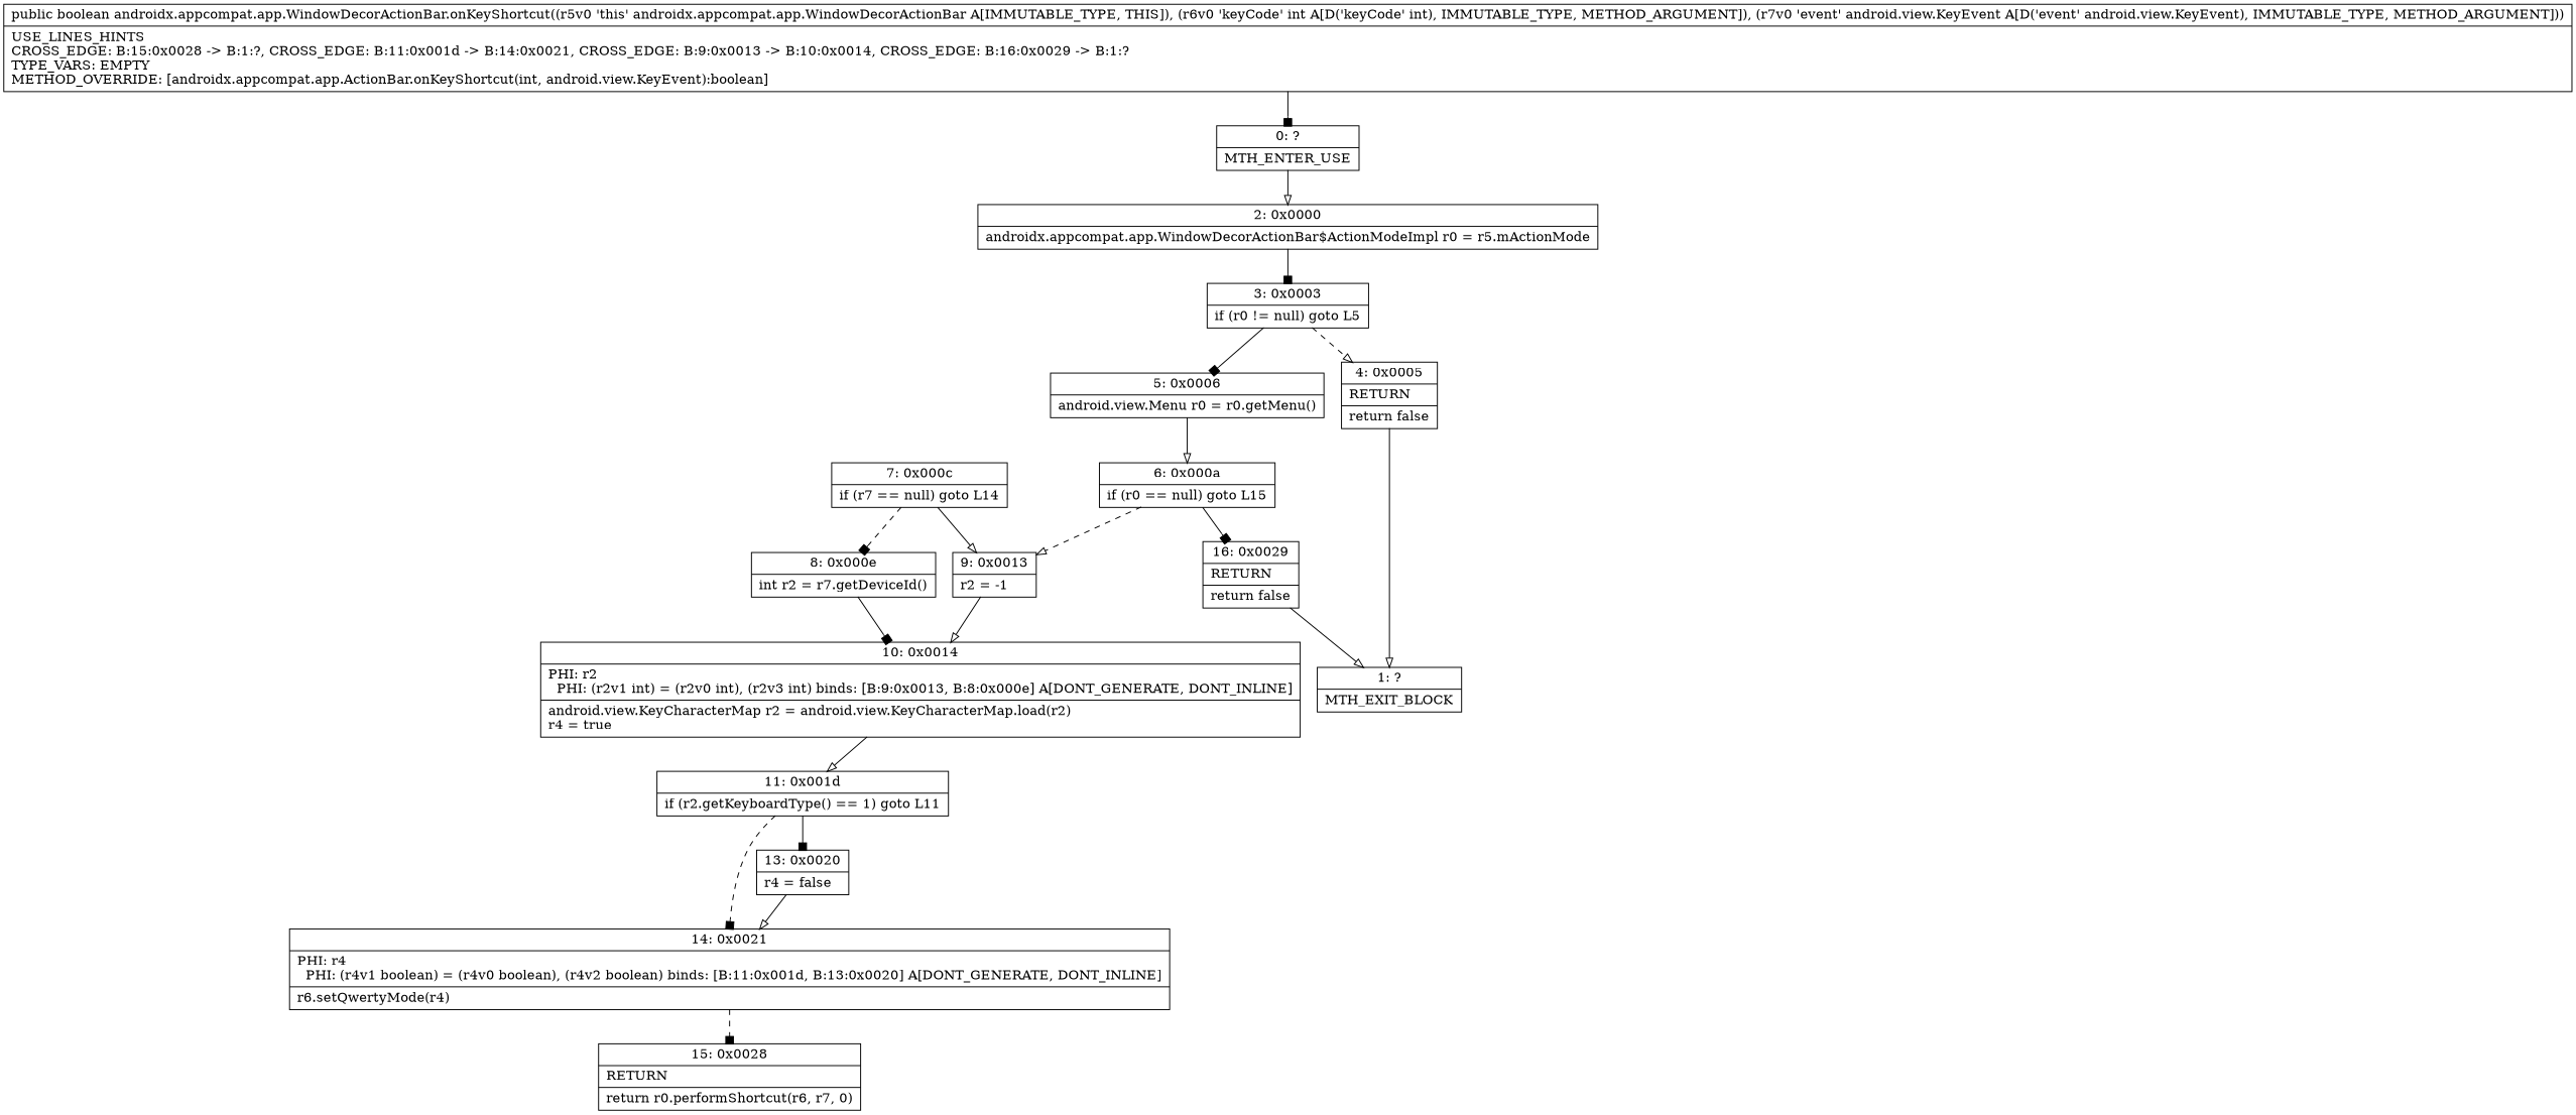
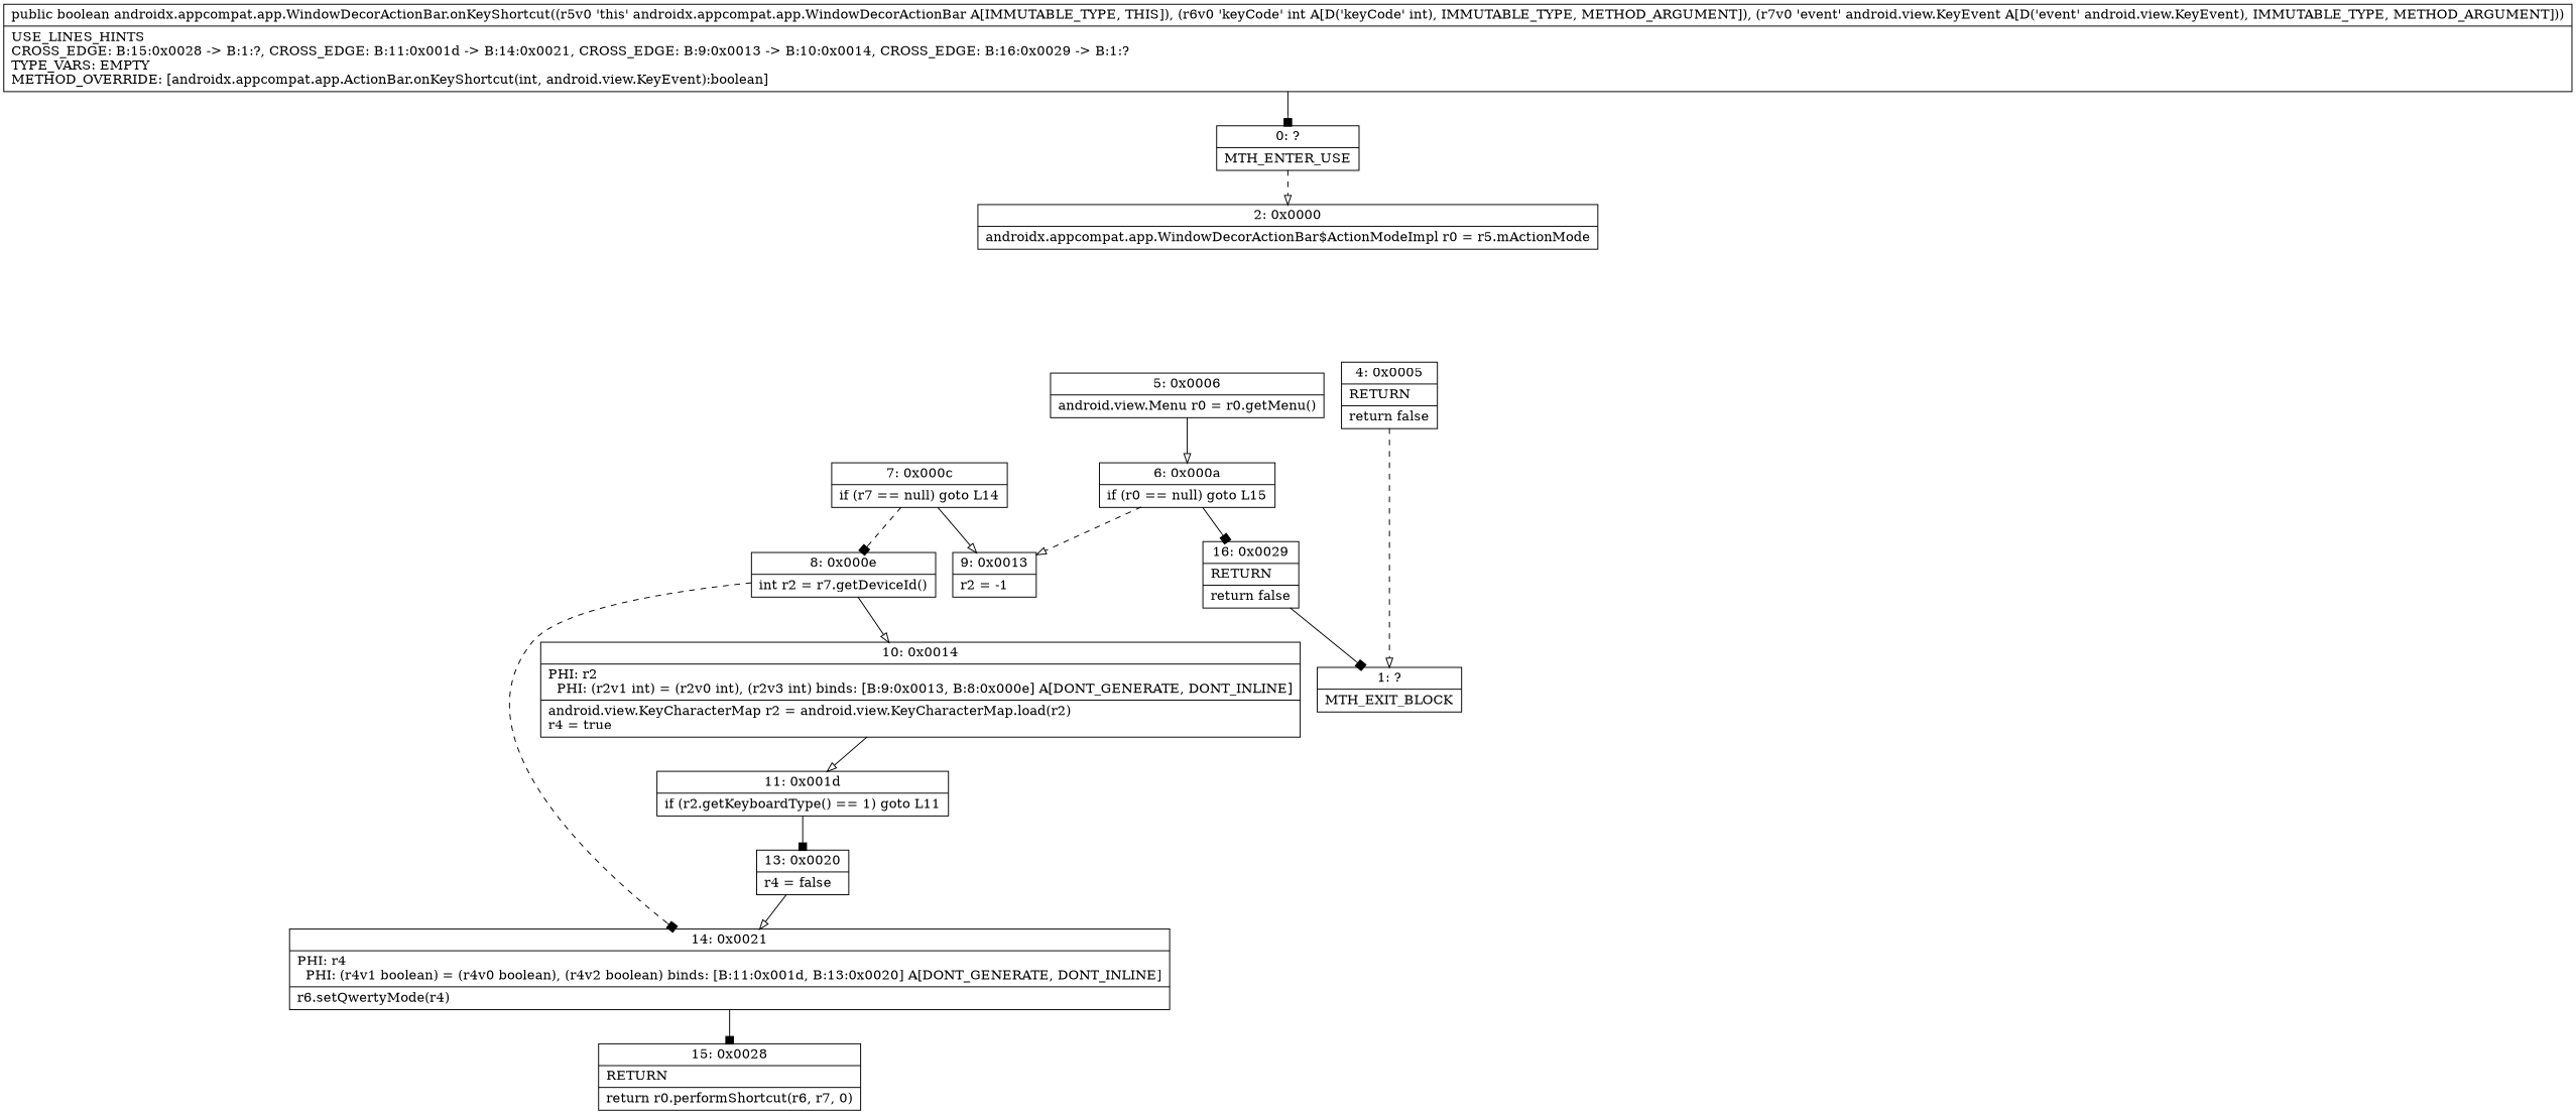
  digraph {
    node [shape=record]
    edge [arrowhead=onormal]
    n1 [label="{0\:\ ?|MTH_ENTER_USE\l}"]
    n2 [label="{2\:\ 0x0000|androidx.appcompat.app.WindowDecorActionBar$ActionModeImpl r0 = r5.mActionMode\l}"]
-   n3 [label="{3\:\ 0x0003|if (r0 != null) goto L5\l}"]
    n4 [label="{4\:\ 0x0005|RETURN\l|return false\l}"]
    n5 [label="{5\:\ 0x0006|android.view.Menu r0 = r0.getMenu()\l}"]
    n6 [label="{1\:\ ?|MTH_EXIT_BLOCK\l}"]
    n7 [label="{6\:\ 0x000a|if (r0 == null) goto L15\l}"]
    n8 [label="{16\:\ 0x0029|RETURN\l|return false\l}"]
    n9 [label="{9\:\ 0x0013|r2 = \-1\l}"]
    n10 [label="{7\:\ 0x000c|if (r7 == null) goto L14\l}"]
    n11 [label="{8\:\ 0x000e|int r2 = r7.getDeviceId()\l}"]
    n12 [label="{10\:\ 0x0014|PHI: r2 \l  PHI: (r2v1 int) = (r2v0 int), (r2v3 int) binds: [B:9:0x0013, B:8:0x000e] A[DONT_GENERATE, DONT_INLINE]\l|android.view.KeyCharacterMap r2 = android.view.KeyCharacterMap.load(r2)\lr4 = true\l}"]
    n13 [label="{11\:\ 0x001d|if (r2.getKeyboardType() == 1) goto L11\l}"]
    n14 [label="{13\:\ 0x0020|r4 = false\l}"]
    n15 [label="{14\:\ 0x0021|PHI: r4 \l  PHI: (r4v1 boolean) = (r4v0 boolean), (r4v2 boolean) binds: [B:11:0x001d, B:13:0x0020] A[DONT_GENERATE, DONT_INLINE]\l|r6.setQwertyMode(r4)\l}"]
    n16 [label="{15\:\ 0x0028|RETURN\l|return r0.performShortcut(r6, r7, 0)\l}"]
    n17 [label="{public boolean androidx.appcompat.app.WindowDecorActionBar.onKeyShortcut((r5v0 'this' androidx.appcompat.app.WindowDecorActionBar A[IMMUTABLE_TYPE, THIS]), (r6v0 'keyCode' int A[D('keyCode' int), IMMUTABLE_TYPE, METHOD_ARGUMENT]), (r7v0 'event' android.view.KeyEvent A[D('event' android.view.KeyEvent), IMMUTABLE_TYPE, METHOD_ARGUMENT]))  | USE_LINES_HINTS\lCROSS_EDGE: B:15:0x0028 \-\> B:1:?, CROSS_EDGE: B:11:0x001d \-\> B:14:0x0021, CROSS_EDGE: B:9:0x0013 \-\> B:10:0x0014, CROSS_EDGE: B:16:0x0029 \-\> B:1:?\lTYPE_VARS: EMPTY\lMETHOD_OVERRIDE: [androidx.appcompat.app.ActionBar.onKeyShortcut(int, android.view.KeyEvent):boolean]\l}"]
-   n1 -> n2
-   n2 -> n3 [arrowhead=box]
-   n3 -> n4 [style=dashed]
-   n3 -> n5 [arrowhead=box]
-   n4 -> n6
+   n1 -> n2 [style=dashed]
+   n4 -> n6 [style=dashed]
    n5 -> n7
    n7 -> n8 [arrowhead=box]
    n7 -> n9 [style=dashed]
-   n8 -> n6
-   n9 -> n12
+   n8 -> n6 [arrowhead=box]
    n10 -> n9
    n10 -> n11 [arrowhead=box style=dashed]
-   n11 -> n12 [arrowhead=box]
+   n11 -> n12
    n12 -> n13
    n13 -> n14 [arrowhead=box]
-   n13 -> n15 [arrowhead=box style=dashed]
+   n11 -> n15 [arrowhead=box style=dashed]
    n14 -> n15
-   n15 -> n16 [arrowhead=box style=dashed]
+   n15 -> n16 [arrowhead=box]
    n17 -> n1 [arrowhead=box]
  }
